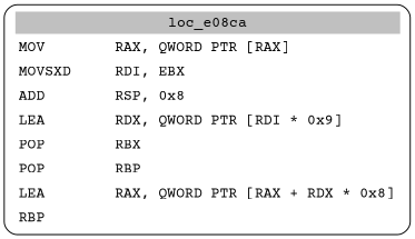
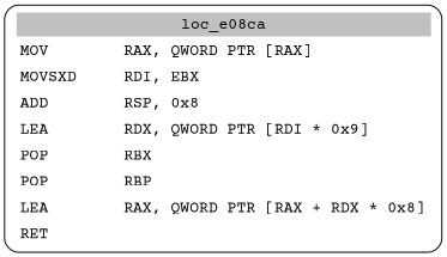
  digraph {
    fontname="Courier Prime"
-   n1 [fontname="Courier Prime" label=<<table border="0" cellborder="0" cellpadding="3"><tr><td align="center" colspan="2" bgcolor="grey">loc_e08ca</td></tr><tr><td align="left">MOV        RAX, QWORD PTR [RAX]</td></tr><tr><td align="left">MOVSXD     RDI, EBX</td></tr><tr><td align="left">ADD        RSP, 0x8</td></tr><tr><td align="left">LEA        RDX, QWORD PTR [RDI * 0x9]</td></tr><tr><td align="left">POP        RBX</td></tr><tr><td align="left">POP        RBP</td></tr><tr><td align="left">LEA        RAX, QWORD PTR [RAX + RDX * 0x8]</td></tr><tr><td align="left">RBP        </td></tr></table>> shape=Mrecord]
+   n1 [fontname="Courier Prime" label=<<table border="0" cellborder="0" cellpadding="3"><tr><td align="center" colspan="2" bgcolor="grey">loc_e08ca</td></tr><tr><td align="left">MOV        RAX, QWORD PTR [RAX]</td></tr><tr><td align="left">MOVSXD     RDI, EBX</td></tr><tr><td align="left">ADD        RSP, 0x8</td></tr><tr><td align="left">LEA        RDX, QWORD PTR [RDI * 0x9]</td></tr><tr><td align="left">POP        RBX</td></tr><tr><td align="left">POP        RBP</td></tr><tr><td align="left">LEA        RAX, QWORD PTR [RAX + RDX * 0x8]</td></tr><tr><td align="left">RET        </td></tr></table>> shape=Mrecord]
  }
